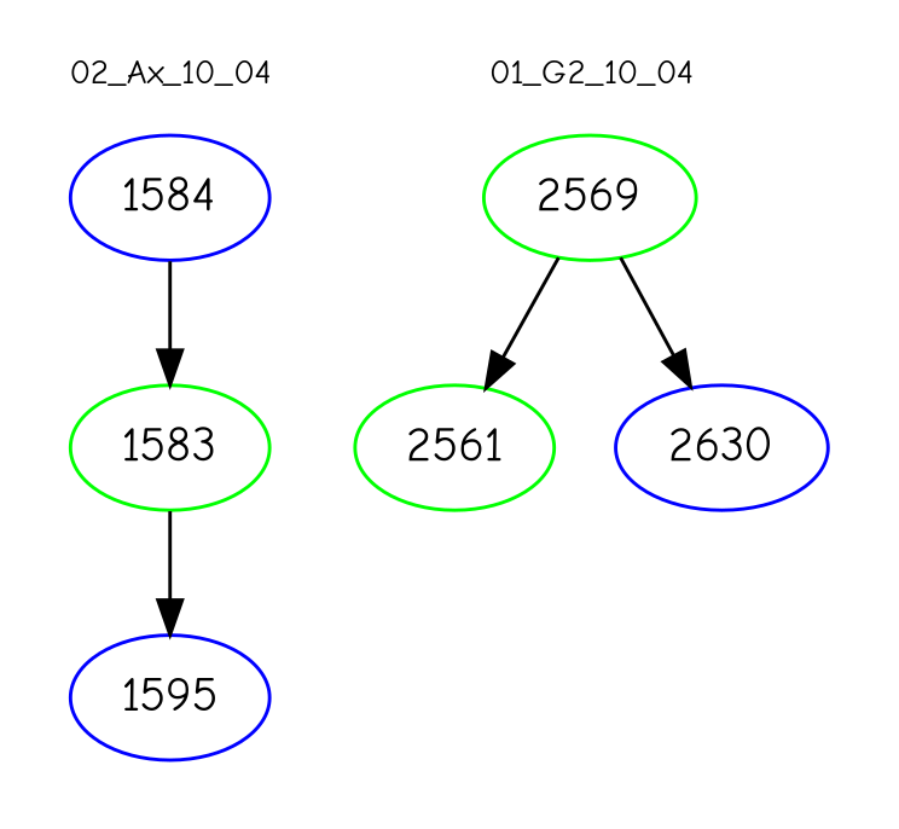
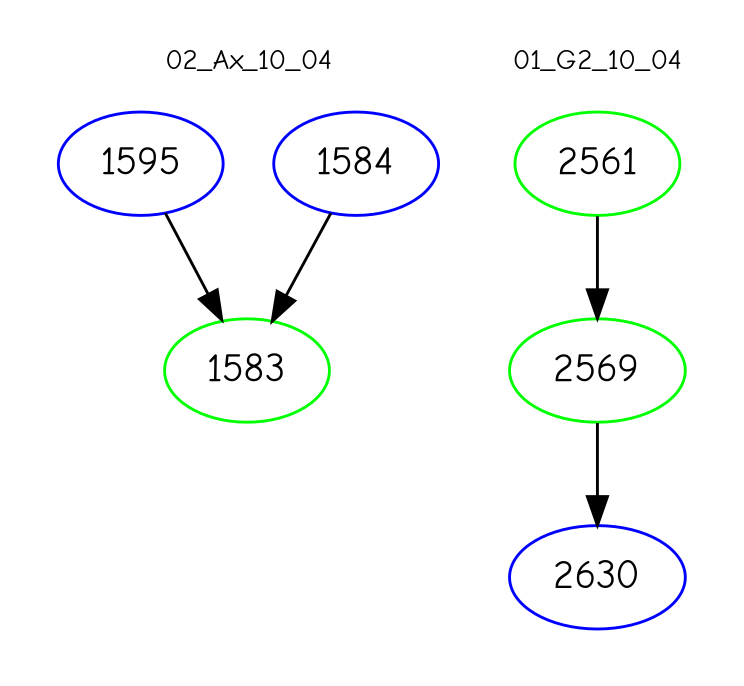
  digraph {
    fontname="Comic Neue"
    node [color=blue fontname="Comic Neue"]
    edge [color=black fontname="Comic Neue"]
    n1 [label=1584]
    n2 [color=green label=1583]
    n3 [label=1595]
    n4 [color=green label=2569]
    n5 [color=green label=2561]
    n6 [label=2630]
    subgraph cluster_1 {
      color=white
      fontsize=10
      label="02_Ax_10_04"
      n1
      n2
      n3
    }
    subgraph cluster_2 {
      color=white
      fontsize=10
      label="01_G2_10_04"
      n4
      n5
      n6
    }
    n1 -> n2
-   n2 -> n3
-   n4 -> n5
+   n3 -> n2
+   n5 -> n4
    n4 -> n6
  }
